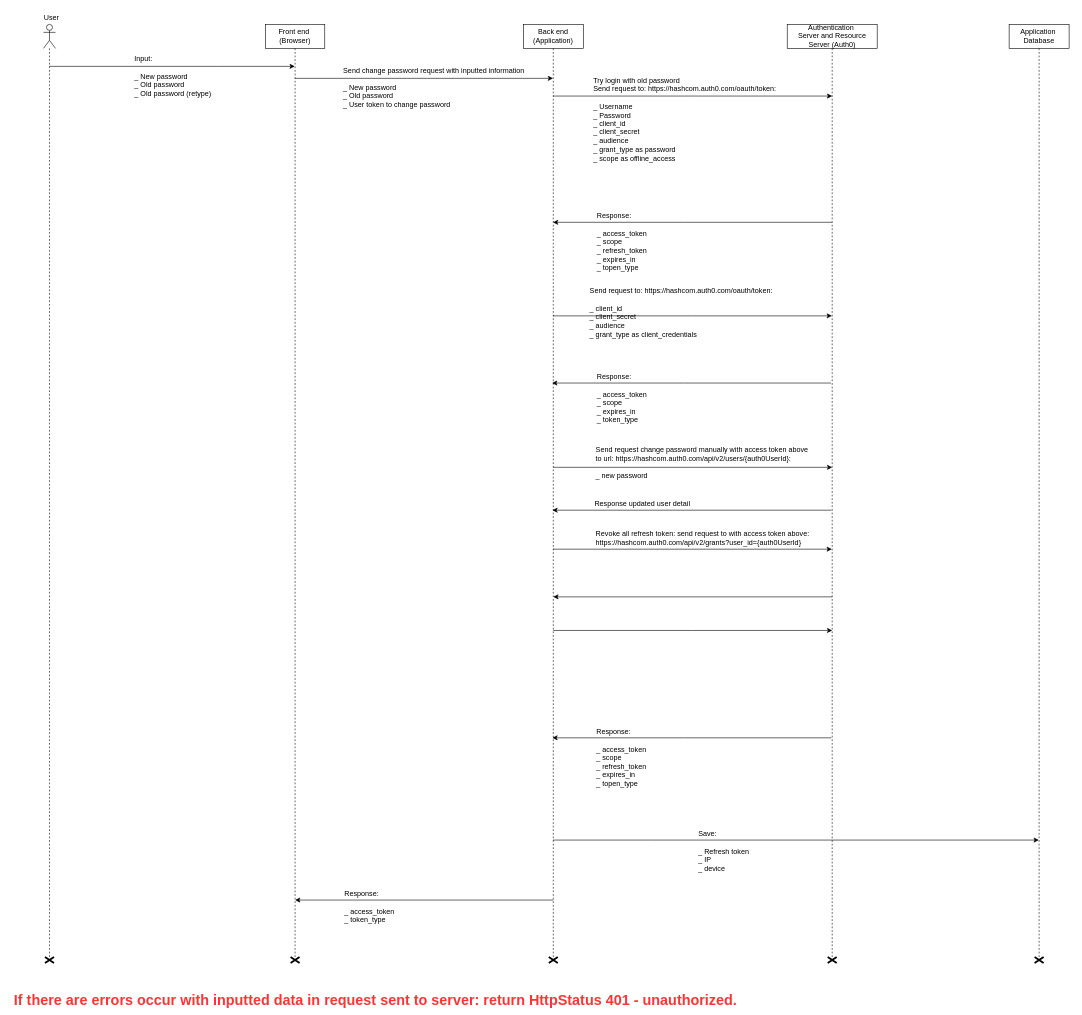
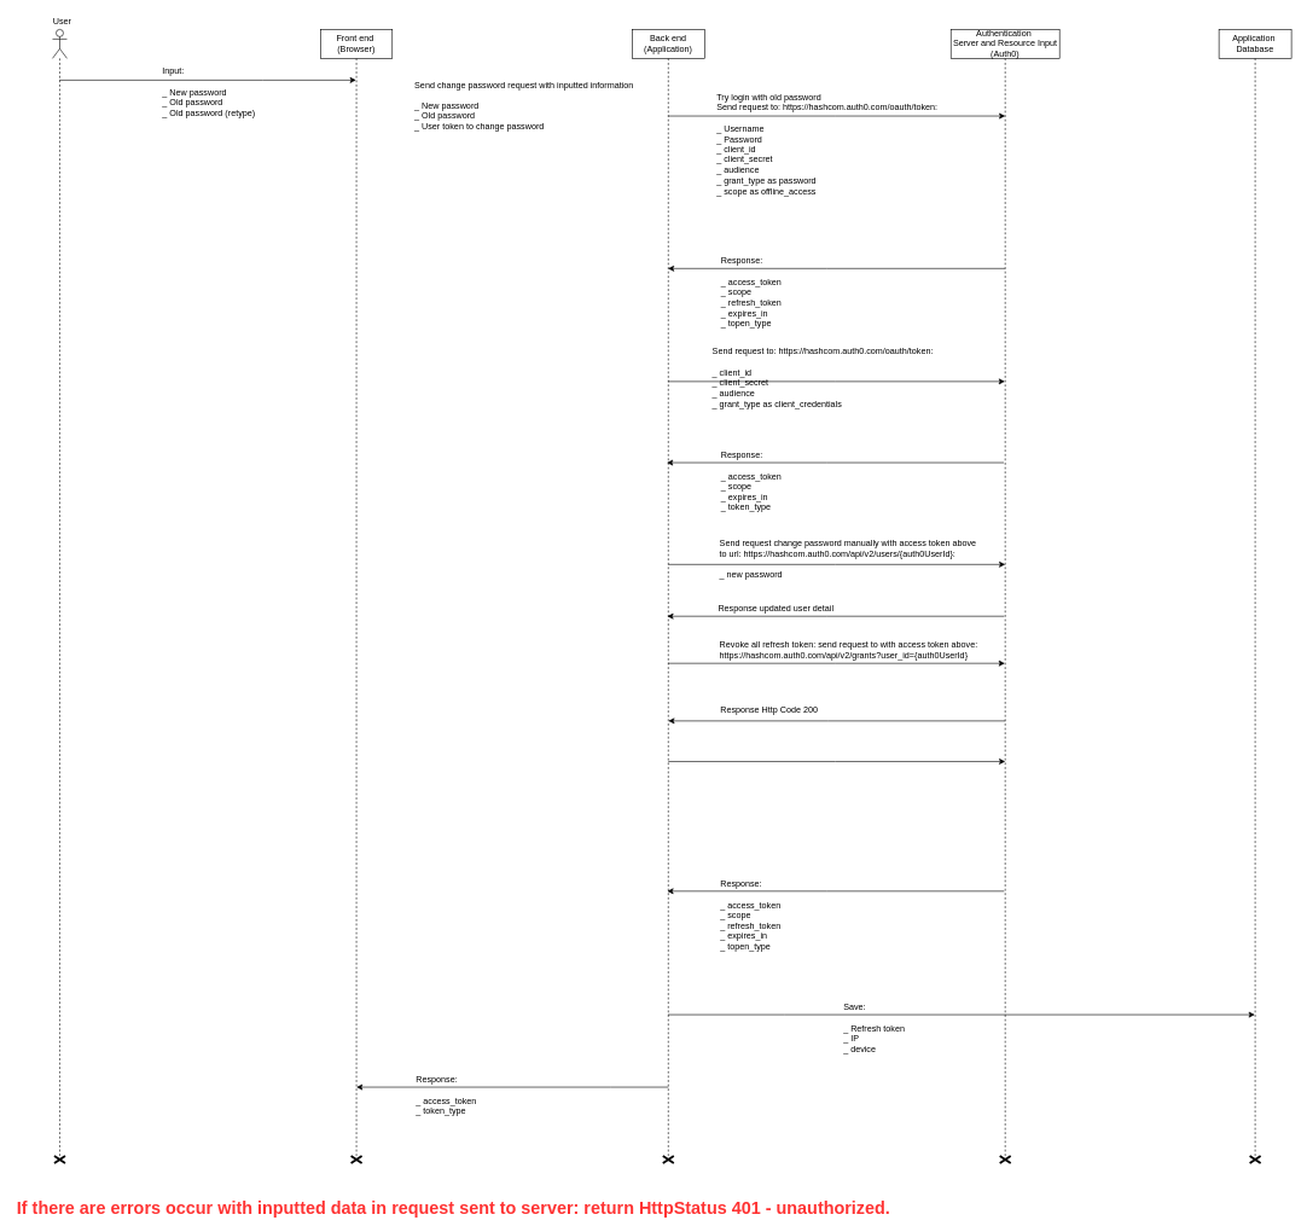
  <mxCell id="0" />
  <mxCell id="1" parent="0" />
- <mxCell id="2" style="edgeStyle=orthogonalEdgeStyle;rounded=0;orthogonalLoop=1;jettySize=auto;html=1;" parent="1" source="3" target="7" edge="1"><mxGeometry relative="1" as="geometry"><Array as="points"><mxPoint x="712" y="130" /><mxPoint x="712" y="130" /></Array></mxGeometry></mxCell>
  <mxCell id="3" value="Front end&amp;nbsp;&lt;br&gt;(Browser)&lt;br&gt;" style="shape=umlLifeline;perimeter=lifelinePerimeter;whiteSpace=wrap;html=1;container=1;collapsible=0;recursiveResize=0;outlineConnect=0;" parent="1" vertex="1"><mxGeometry x="442" y="40" width="99" height="1560" as="geometry" /></mxCell>
- <mxCell id="4" value="Authentication&amp;nbsp;&lt;br&gt;Server and Resource Server (Auth0)&lt;br&gt;" style="shape=umlLifeline;perimeter=lifelinePerimeter;whiteSpace=wrap;html=1;container=1;collapsible=0;recursiveResize=0;outlineConnect=0;" parent="1" vertex="1"><mxGeometry x="1312" y="40" width="150" height="1560" as="geometry" /></mxCell>
+ <mxCell id="4" value="Authentication&amp;nbsp;&lt;br&gt;Server and Resource Input (Auth0)&lt;br&gt;" style="shape=umlLifeline;perimeter=lifelinePerimeter;whiteSpace=wrap;html=1;container=1;collapsible=0;recursiveResize=0;outlineConnect=0;" parent="1" vertex="1"><mxGeometry x="1312" y="40" width="150" height="1560" as="geometry" /></mxCell>
  <mxCell id="5" style="edgeStyle=orthogonalEdgeStyle;rounded=0;orthogonalLoop=1;jettySize=auto;html=1;" parent="1" source="11" target="3" edge="1"><mxGeometry relative="1" as="geometry"><mxPoint x="91.324" y="110.118" as="sourcePoint" /><Array as="points"><mxPoint x="362" y="110" /><mxPoint x="362" y="110" /></Array></mxGeometry></mxCell>
  <mxCell id="6" style="edgeStyle=orthogonalEdgeStyle;rounded=0;orthogonalLoop=1;jettySize=auto;html=1;" parent="1" edge="1"><mxGeometry relative="1" as="geometry"><Array as="points"><mxPoint x="842.5" y="1500" /><mxPoint x="842.5" y="1500" /></Array><mxPoint x="922" y="1500" as="sourcePoint" /><mxPoint x="491.5" y="1500" as="targetPoint" /></mxGeometry></mxCell>
  <mxCell id="7" value="Back end&lt;br&gt;(Application)&lt;br&gt;" style="shape=umlLifeline;perimeter=lifelinePerimeter;whiteSpace=wrap;html=1;container=1;collapsible=0;recursiveResize=0;outlineConnect=0;" parent="1" vertex="1"><mxGeometry x="872" y="40" width="100" height="1560" as="geometry" /></mxCell>
  <mxCell id="8" value="Input:&amp;nbsp;&lt;br&gt;&lt;br&gt;_ New password&lt;br&gt;_ Old password&lt;br&gt;_ Old password (retype)&lt;br&gt;&lt;br&gt;" style="text;html=1;resizable=0;points=[];autosize=1;align=left;verticalAlign=top;spacingTop=-4;" parent="1" vertex="1"><mxGeometry x="222" y="88" width="140" height="90" as="geometry" /></mxCell>
  <mxCell id="9" value="Send change password request with inputted information&lt;br&gt;&lt;br&gt;_ New password&lt;br&gt;_ Old password&lt;br&gt;_ User token to change password&amp;nbsp;&lt;br&gt;" style="text;html=1;resizable=0;points=[];autosize=1;align=left;verticalAlign=top;spacingTop=-4;" parent="1" vertex="1"><mxGeometry x="570" y="107" width="320" height="70" as="geometry" /></mxCell>
+ <mxCell id="10" value="Response Http Code 200&lt;br&gt;&lt;br&gt;" style="text;html=1;resizable=0;points=[];autosize=1;align=left;verticalAlign=top;spacingTop=-4;" parent="1" vertex="1"><mxGeometry x="991.5" y="970" width="150" height="30" as="geometry" /></mxCell>
  <mxCell id="11" value="" style="shape=umlLifeline;participant=umlActor;perimeter=lifelinePerimeter;whiteSpace=wrap;html=1;container=1;collapsible=0;recursiveResize=0;verticalAlign=top;spacingTop=36;labelBackgroundColor=#ffffff;outlineConnect=0;" parent="1" vertex="1"><mxGeometry x="72" y="40" width="20" height="1560" as="geometry" /></mxCell>
  <mxCell id="12" value="User&amp;nbsp;&lt;br&gt;" style="text;html=1;resizable=0;points=[];autosize=1;align=left;verticalAlign=top;spacingTop=-4;" parent="1" vertex="1"><mxGeometry x="71" y="20" width="40" height="20" as="geometry" /></mxCell>
  <mxCell id="13" value="Application&amp;nbsp;&lt;br&gt;Database&lt;br&gt;" style="shape=umlLifeline;perimeter=lifelinePerimeter;whiteSpace=wrap;html=1;container=1;collapsible=0;recursiveResize=0;outlineConnect=0;" parent="1" vertex="1"><mxGeometry x="1682" y="40" width="100" height="1560" as="geometry" /></mxCell>
  <mxCell id="14" value="&lt;font style=&quot;font-size: 24px&quot; color=&quot;#ff3333&quot;&gt;If there are errors occur with inputted data in request sent to server: return HttpStatus 401 - unauthorized.&lt;/font&gt;&lt;br&gt;" style="text;html=1;resizable=0;points=[];autosize=1;align=left;verticalAlign=top;spacingTop=-4;fontStyle=1" parent="1" vertex="1"><mxGeometry x="20.5" y="1650" width="1130" height="20" as="geometry" /></mxCell>
  <mxCell id="15" style="edgeStyle=orthogonalEdgeStyle;rounded=0;orthogonalLoop=1;jettySize=auto;html=1;" parent="1" edge="1"><mxGeometry relative="1" as="geometry"><Array as="points"><mxPoint x="1140.5" y="638" /><mxPoint x="1140.5" y="638" /></Array><mxPoint x="1385" y="638" as="sourcePoint" /><mxPoint x="920" y="638" as="targetPoint" /></mxGeometry></mxCell>
  <mxCell id="16" style="edgeStyle=orthogonalEdgeStyle;rounded=0;orthogonalLoop=1;jettySize=auto;html=1;" parent="1" edge="1"><mxGeometry relative="1" as="geometry"><Array as="points"><mxPoint x="1152" y="526" /><mxPoint x="1152" y="526" /></Array><mxPoint x="921.5" y="526" as="sourcePoint" /><mxPoint x="1386.5" y="526" as="targetPoint" /></mxGeometry></mxCell>
  <mxCell id="17" value="Send request to:&amp;nbsp;&lt;span&gt;https://hashcom.auth0.com/oauth/token:&lt;br&gt;&lt;br&gt;_&amp;nbsp;&lt;/span&gt;&lt;span&gt;client_id&lt;/span&gt;&lt;span&gt;&lt;br&gt;&lt;/span&gt;&lt;span&gt;_ client_secret&lt;br&gt;_ audience&lt;br&gt;_ grant_type as&amp;nbsp;&lt;/span&gt;&lt;span&gt;client_credentials&lt;/span&gt;&lt;br&gt;" style="text;html=1;resizable=0;points=[];autosize=1;align=left;verticalAlign=top;spacingTop=-4;" parent="1" vertex="1"><mxGeometry x="981" y="475" width="320" height="90" as="geometry" /></mxCell>
  <mxCell id="18" value="Response:&lt;br&gt;&lt;br&gt;_ access_token&lt;br&gt;_ scope&lt;br&gt;_ expires_in&lt;br&gt;_ token_type&lt;br&gt;" style="text;html=1;resizable=0;points=[];autosize=1;align=left;verticalAlign=top;spacingTop=-4;" parent="1" vertex="1"><mxGeometry x="992.5" y="618" width="100" height="90" as="geometry" /></mxCell>
  <mxCell id="19" style="edgeStyle=orthogonalEdgeStyle;rounded=0;orthogonalLoop=1;jettySize=auto;html=1;" parent="1" edge="1"><mxGeometry relative="1" as="geometry"><Array as="points"><mxPoint x="1152.5" y="778.5" /><mxPoint x="1152.5" y="778.5" /></Array><mxPoint x="922" y="778.5" as="sourcePoint" /><mxPoint x="1387" y="778.5" as="targetPoint" /></mxGeometry></mxCell>
  <mxCell id="20" value="Send request change password manually with access token above&lt;br&gt;to url:&amp;nbsp;https://hashcom.auth0.com/api/v2/users/{auth0UserId}:&lt;br&gt;&lt;br&gt;_ new password&lt;br&gt;" style="text;html=1;resizable=0;points=[];autosize=1;align=left;verticalAlign=top;spacingTop=-4;" parent="1" vertex="1"><mxGeometry x="990.5" y="740" width="370" height="60" as="geometry" /></mxCell>
  <mxCell id="21" style="edgeStyle=orthogonalEdgeStyle;rounded=0;orthogonalLoop=1;jettySize=auto;html=1;" parent="1" edge="1"><mxGeometry relative="1" as="geometry"><Array as="points"><mxPoint x="1141" y="850" /><mxPoint x="1141" y="850" /></Array><mxPoint x="1385.5" y="850" as="sourcePoint" /><mxPoint x="920.5" y="850" as="targetPoint" /></mxGeometry></mxCell>
  <mxCell id="22" value="Response updated user detail" style="text;html=1;resizable=0;points=[];autosize=1;align=left;verticalAlign=top;spacingTop=-4;" parent="1" vertex="1"><mxGeometry x="989" y="830" width="170" height="20" as="geometry" /></mxCell>
  <mxCell id="23" style="edgeStyle=orthogonalEdgeStyle;rounded=0;orthogonalLoop=1;jettySize=auto;html=1;" parent="1" edge="1"><mxGeometry relative="1" as="geometry"><Array as="points"><mxPoint x="1152" y="915" /><mxPoint x="1152" y="915" /></Array><mxPoint x="921.5" y="915" as="sourcePoint" /><mxPoint x="1386.5" y="915" as="targetPoint" /></mxGeometry></mxCell>
  <mxCell id="24" style="edgeStyle=orthogonalEdgeStyle;rounded=0;orthogonalLoop=1;jettySize=auto;html=1;" parent="1" edge="1"><mxGeometry relative="1" as="geometry"><Array as="points"><mxPoint x="1142.5" y="994.5" /><mxPoint x="1142.5" y="994.5" /></Array><mxPoint x="1387" y="994.5" as="sourcePoint" /><mxPoint x="922" y="994.5" as="targetPoint" /></mxGeometry></mxCell>
  <mxCell id="25" value="Revoke all refresh token: send request to with access token above:&lt;br&gt;&lt;span&gt;https://hashcom.auth0.com/api/v2/grants?user_id={auth0UserId}&lt;/span&gt;&lt;br&gt;" style="text;html=1;resizable=0;points=[];autosize=1;align=left;verticalAlign=top;spacingTop=-4;" parent="1" vertex="1"><mxGeometry x="990.5" y="880" width="370" height="30" as="geometry" /></mxCell>
  <mxCell id="26" style="edgeStyle=orthogonalEdgeStyle;rounded=0;orthogonalLoop=1;jettySize=auto;html=1;" edge="1" parent="1"><mxGeometry relative="1" as="geometry"><Array as="points"><mxPoint x="1152.5" y="1050" /><mxPoint x="1152.5" y="1050" /></Array><mxPoint x="922" y="1050.5" as="sourcePoint" /><mxPoint x="1387" y="1050.5" as="targetPoint" /></mxGeometry></mxCell>
  <mxCell id="27" style="edgeStyle=orthogonalEdgeStyle;rounded=0;orthogonalLoop=1;jettySize=auto;html=1;" edge="1" parent="1"><mxGeometry relative="1" as="geometry"><Array as="points"><mxPoint x="1140.5" y="1229.5" /><mxPoint x="1140.5" y="1229.5" /></Array><mxPoint x="1385.5" y="1229.5" as="sourcePoint" /><mxPoint x="920.5" y="1229.5" as="targetPoint" /></mxGeometry></mxCell>
  <mxCell id="28" value="" style="shape=umlDestroy;whiteSpace=wrap;html=1;strokeWidth=3;" parent="1" vertex="1"><mxGeometry x="484" y="1595" width="15" height="10" as="geometry" /></mxCell>
  <mxCell id="29" value="" style="shape=umlDestroy;whiteSpace=wrap;html=1;strokeWidth=3;" parent="1" vertex="1"><mxGeometry x="914.5" y="1595" width="15" height="10" as="geometry" /></mxCell>
  <mxCell id="30" value="" style="shape=umlDestroy;whiteSpace=wrap;html=1;strokeWidth=3;" parent="1" vertex="1"><mxGeometry x="74.5" y="1595" width="15" height="10" as="geometry" /></mxCell>
  <mxCell id="31" value="" style="shape=umlDestroy;whiteSpace=wrap;html=1;strokeWidth=3;" parent="1" vertex="1"><mxGeometry x="1379.5" y="1595" width="15" height="10" as="geometry" /></mxCell>
  <mxCell id="32" value="" style="shape=umlDestroy;whiteSpace=wrap;html=1;strokeWidth=3;" parent="1" vertex="1"><mxGeometry x="1724.5" y="1595" width="15" height="10" as="geometry" /></mxCell>
  <mxCell id="33" value="Response:&lt;br&gt;&lt;br&gt;_ access_token&lt;br&gt;_ scope&lt;br&gt;_ refresh_token&lt;br&gt;_ expires_in&lt;br&gt;_ topen_type&lt;br&gt;" style="text;html=1;resizable=0;points=[];autosize=1;align=left;verticalAlign=top;spacingTop=-4;" vertex="1" parent="1"><mxGeometry x="992" y="1210" width="100" height="100" as="geometry" /></mxCell>
  <mxCell id="34" value="Response:&lt;br&gt;&lt;br&gt;_ access_token&lt;br&gt;_ token_type&lt;br&gt;" style="text;html=1;resizable=0;points=[];autosize=1;align=left;verticalAlign=top;spacingTop=-4;" vertex="1" parent="1"><mxGeometry x="572" y="1480" width="100" height="60" as="geometry" /></mxCell>
  <mxCell id="35" style="edgeStyle=orthogonalEdgeStyle;rounded=0;orthogonalLoop=1;jettySize=auto;html=1;" edge="1" parent="1"><mxGeometry relative="1" as="geometry"><mxPoint x="1731.5" y="1400" as="targetPoint" /><Array as="points"><mxPoint x="1082" y="1400" /><mxPoint x="1082" y="1400" /></Array><mxPoint x="921.5" y="1400" as="sourcePoint" /></mxGeometry></mxCell>
  <mxCell id="36" value="Save:&lt;br&gt;&lt;br&gt;_ Refresh token&amp;nbsp;&lt;br&gt;_ IP&lt;br&gt;_ device&lt;br&gt;" style="text;html=1;resizable=0;points=[];autosize=1;align=left;verticalAlign=top;spacingTop=-4;" vertex="1" parent="1"><mxGeometry x="1161.5" y="1380" width="100" height="70" as="geometry" /></mxCell>
  <mxCell id="37" style="edgeStyle=orthogonalEdgeStyle;rounded=0;orthogonalLoop=1;jettySize=auto;html=1;" edge="1" parent="1"><mxGeometry relative="1" as="geometry"><Array as="points"><mxPoint x="1152" y="159.5" /><mxPoint x="1152" y="159.5" /></Array><mxPoint x="922" y="159.5" as="sourcePoint" /><mxPoint x="1387" y="159.5" as="targetPoint" /></mxGeometry></mxCell>
  <mxCell id="38" value="Try login with old password&lt;br&gt;Send request to:&amp;nbsp;https://hashcom.auth0.com/oauth/token:&lt;br&gt;&lt;br&gt;_ Username&lt;br&gt;_ Password&lt;br&gt;_&amp;nbsp;client_id&lt;br&gt;_ client_secret&lt;br&gt;_ audience&lt;br&gt;_ grant_type as password&lt;br&gt;_ scope as&amp;nbsp;offline_access" style="text;html=1;" vertex="1" parent="1"><mxGeometry x="986.5" y="120" width="311" height="128" as="geometry" /></mxCell>
  <mxCell id="39" style="edgeStyle=orthogonalEdgeStyle;rounded=0;orthogonalLoop=1;jettySize=auto;html=1;" edge="1" parent="1"><mxGeometry relative="1" as="geometry"><Array as="points"><mxPoint x="1141" y="369.5" /><mxPoint x="1141" y="369.5" /></Array><mxPoint x="1386.5" y="370" as="sourcePoint" /><mxPoint x="921.5" y="370" as="targetPoint" /></mxGeometry></mxCell>
  <mxCell id="40" value="Response:&lt;br&gt;&lt;br&gt;_ access_token&lt;br&gt;_ scope&lt;br&gt;_ refresh_token&lt;br&gt;_ expires_in&lt;br&gt;_ topen_type&lt;br&gt;" style="text;html=1;resizable=0;points=[];autosize=1;align=left;verticalAlign=top;spacingTop=-4;" vertex="1" parent="1"><mxGeometry x="992.5" y="350" width="100" height="100" as="geometry" /></mxCell>
